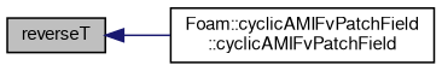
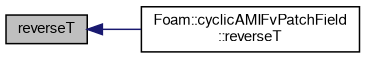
  digraph {
    rankdir=LR
    node [color=black fontname=FreeSans fontsize=10 shape=record]
    n1 [fillcolor=grey75 fontcolor=black height=0.2 label=reverseT style=filled width=0.4]
-   n2 [height=0.2 label="Foam::cyclicAMIFvPatchField\l::cyclicAMIFvPatchField" width=0.4]
+   n2 [height=0.2 label="Foam::cyclicAMIFvPatchField\l::reverseT" width=0.4]
    n1 -> n2 [color=midnightblue dir=back fontname=FreeSans fontsize=10 labelfontname=FreeSans labelfontsize=10 style=solid]
  }
